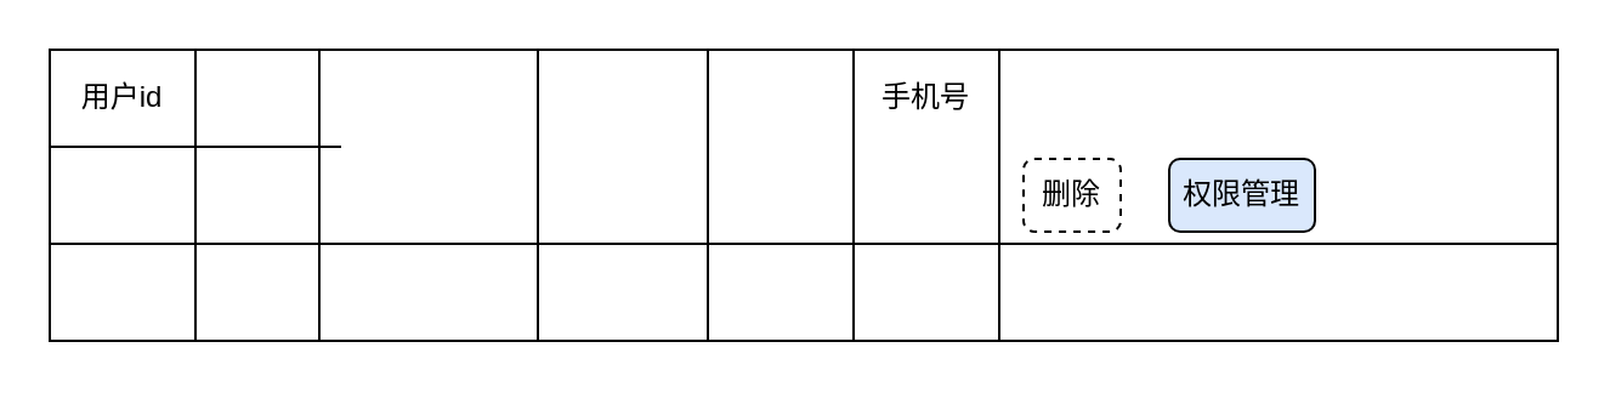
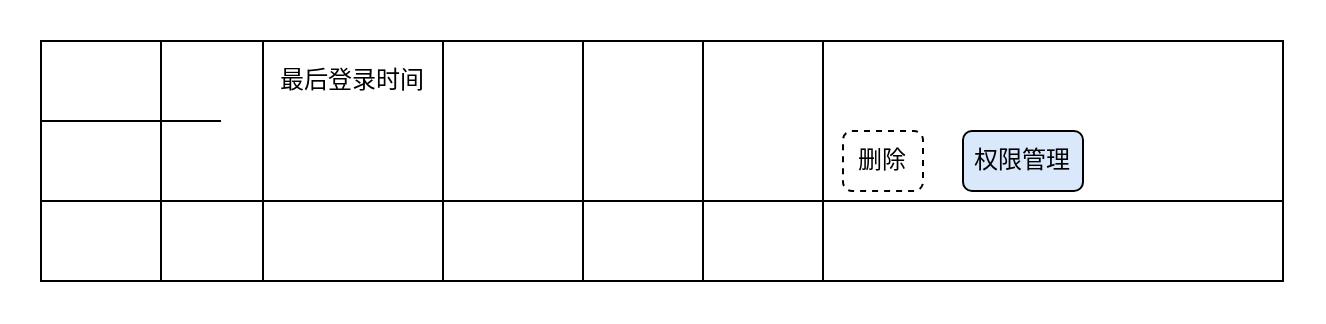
  <mxCell id="0" />
  <mxCell id="1" parent="0" />
  <mxCell id="2" value="" style="shape=table;html=1;whiteSpace=wrap;startSize=0;container=1;collapsible=0;childLayout=tableLayout;" vertex="1" parent="1"><mxGeometry x="20" y="20" width="621" height="120" as="geometry" /></mxCell>
  <mxCell id="3" value="" style="shape=partialRectangle;html=1;whiteSpace=wrap;collapsible=0;dropTarget=0;pointerEvents=0;fillColor=none;top=0;left=0;bottom=0;right=0;points=[[0,0.5],[1,0.5]];portConstraint=eastwest;" vertex="1" parent="2"><mxGeometry width="621" height="40" as="geometry" /></mxCell>
- <mxCell id="4" value="&lt;span&gt;用户id&lt;/span&gt;" style="shape=partialRectangle;html=1;whiteSpace=wrap;connectable=0;overflow=hidden;fillColor=none;top=0;left=0;bottom=0;right=0;" vertex="1" parent="3"><mxGeometry width="60" height="40" as="geometry" /></mxCell>
- <mxCell id="6" value="&lt;span&gt;手机号&lt;/span&gt;" style="shape=partialRectangle;html=1;whiteSpace=wrap;connectable=0;overflow=hidden;fillColor=none;top=0;left=0;bottom=0;right=0;" vertex="1" parent="3"><mxGeometry x="331" width="60" height="40" as="geometry" /></mxCell>
+ <mxCell id="5" value="&lt;span&gt;最后登录时间&lt;/span&gt;" style="shape=partialRectangle;html=1;whiteSpace=wrap;connectable=0;overflow=hidden;fillColor=none;top=0;left=0;bottom=0;right=0;" vertex="1" parent="3"><mxGeometry x="111" width="90" height="40" as="geometry" /></mxCell>
  <mxCell id="7" value="" style="shape=partialRectangle;html=1;whiteSpace=wrap;collapsible=0;dropTarget=0;pointerEvents=0;fillColor=none;top=0;left=0;bottom=0;right=0;points=[[0,0.5],[1,0.5]];portConstraint=eastwest;" vertex="1" parent="2"><mxGeometry y="40" width="621" height="40" as="geometry" /></mxCell>
  <mxCell id="8" value="" style="shape=partialRectangle;html=1;whiteSpace=wrap;connectable=0;overflow=hidden;fillColor=none;top=0;left=0;bottom=0;right=0;" vertex="1" parent="7"><mxGeometry width="60" height="40" as="geometry" /></mxCell>
  <mxCell id="9" value="" style="shape=partialRectangle;html=1;whiteSpace=wrap;connectable=0;overflow=hidden;fillColor=none;top=0;left=0;bottom=0;right=0;" vertex="1" parent="7"><mxGeometry x="60" width="51" height="40" as="geometry" /></mxCell>
  <mxCell id="10" value="" style="shape=partialRectangle;html=1;whiteSpace=wrap;connectable=0;overflow=hidden;fillColor=none;top=0;left=0;bottom=0;right=0;" vertex="1" parent="7"><mxGeometry x="111" width="90" height="40" as="geometry" /></mxCell>
  <mxCell id="11" value="" style="shape=partialRectangle;html=1;whiteSpace=wrap;connectable=0;overflow=hidden;fillColor=none;top=0;left=0;bottom=0;right=0;" vertex="1" parent="7"><mxGeometry x="201" width="70" height="40" as="geometry" /></mxCell>
  <mxCell id="12" value="" style="shape=partialRectangle;html=1;whiteSpace=wrap;connectable=0;overflow=hidden;fillColor=none;top=0;left=0;bottom=0;right=0;" vertex="1" parent="7"><mxGeometry x="271" width="60" height="40" as="geometry" /></mxCell>
  <mxCell id="13" value="" style="shape=partialRectangle;html=1;whiteSpace=wrap;connectable=0;overflow=hidden;fillColor=none;top=0;left=0;bottom=0;right=0;" vertex="1" parent="7"><mxGeometry x="331" width="60" height="40" as="geometry" /></mxCell>
  <mxCell id="14" value="&lt;span style=&quot;color: rgba(0 , 0 , 0 , 0) ; font-family: monospace ; font-size: 0px&quot;&gt;%3CmxGraphModel%3E%3Croot%3E%3CmxCell%20id%3D%220%22%2F%3E%3CmxCell%20id%3D%221%22%20parent%3D%220%22%2F%3E%3CmxCell%20id%3D%222%22%20value%3D%22%22%20style%3D%22rounded%3D1%3BwhiteSpace%3Dwrap%3Bhtml%3D1%3B%22%20vertex%3D%221%22%20parent%3D%221%22%3E%3CmxGeometry%20x%3D%22500%22%20y%3D%22355%22%20width%3D%2240%22%20height%3D%2230%22%20as%3D%22geometry%22%2F%3E%3C%2FmxCell%3E%3C%2Froot%3E%3C%2FmxGraphModel%3E&lt;/span&gt;" style="shape=partialRectangle;html=1;whiteSpace=wrap;connectable=0;overflow=hidden;fillColor=none;top=0;left=0;bottom=0;right=0;" vertex="1" parent="7"><mxGeometry x="391" width="230" height="40" as="geometry" /></mxCell>
  <mxCell id="15" value="" style="shape=partialRectangle;html=1;whiteSpace=wrap;collapsible=0;dropTarget=0;pointerEvents=0;fillColor=none;top=0;left=0;bottom=0;right=0;points=[[0,0.5],[1,0.5]];portConstraint=eastwest;" vertex="1" parent="2"><mxGeometry y="80" width="621" height="40" as="geometry" /></mxCell>
  <mxCell id="16" value="" style="shape=partialRectangle;html=1;whiteSpace=wrap;connectable=0;overflow=hidden;fillColor=none;top=0;left=0;bottom=0;right=0;" vertex="1" parent="15"><mxGeometry width="60" height="40" as="geometry" /></mxCell>
  <mxCell id="17" value="" style="shape=partialRectangle;html=1;whiteSpace=wrap;connectable=0;overflow=hidden;fillColor=none;top=0;left=0;bottom=0;right=0;" vertex="1" parent="15"><mxGeometry x="60" width="51" height="40" as="geometry" /></mxCell>
  <mxCell id="18" value="" style="shape=partialRectangle;html=1;whiteSpace=wrap;connectable=0;overflow=hidden;fillColor=none;top=0;left=0;bottom=0;right=0;" vertex="1" parent="15"><mxGeometry x="111" width="90" height="40" as="geometry" /></mxCell>
  <mxCell id="19" value="" style="shape=partialRectangle;html=1;whiteSpace=wrap;connectable=0;overflow=hidden;fillColor=none;top=0;left=0;bottom=0;right=0;" vertex="1" parent="15"><mxGeometry x="201" width="70" height="40" as="geometry" /></mxCell>
  <mxCell id="20" value="" style="shape=partialRectangle;html=1;whiteSpace=wrap;connectable=0;overflow=hidden;fillColor=none;top=0;left=0;bottom=0;right=0;" vertex="1" parent="15"><mxGeometry x="271" width="60" height="40" as="geometry" /></mxCell>
  <mxCell id="21" value="" style="shape=partialRectangle;html=1;whiteSpace=wrap;connectable=0;overflow=hidden;fillColor=none;top=0;left=0;bottom=0;right=0;" vertex="1" parent="15"><mxGeometry x="331" width="60" height="40" as="geometry" /></mxCell>
  <mxCell id="22" value="" style="shape=partialRectangle;html=1;whiteSpace=wrap;connectable=0;overflow=hidden;fillColor=none;top=0;left=0;bottom=0;right=0;" vertex="1" parent="15"><mxGeometry x="391" width="230" height="40" as="geometry" /></mxCell>
  <mxCell id="23" value="删除" style="rounded=1;whiteSpace=wrap;html=1;dashed=1;" vertex="1" parent="1"><mxGeometry x="421" y="65" width="40" height="30" as="geometry" /></mxCell>
  <mxCell id="24" value="权限管理" style="rounded=1;whiteSpace=wrap;html=1;fillColor=#dae8fc;" vertex="1" parent="1"><mxGeometry x="481" y="65" width="60" height="30" as="geometry" /></mxCell>
